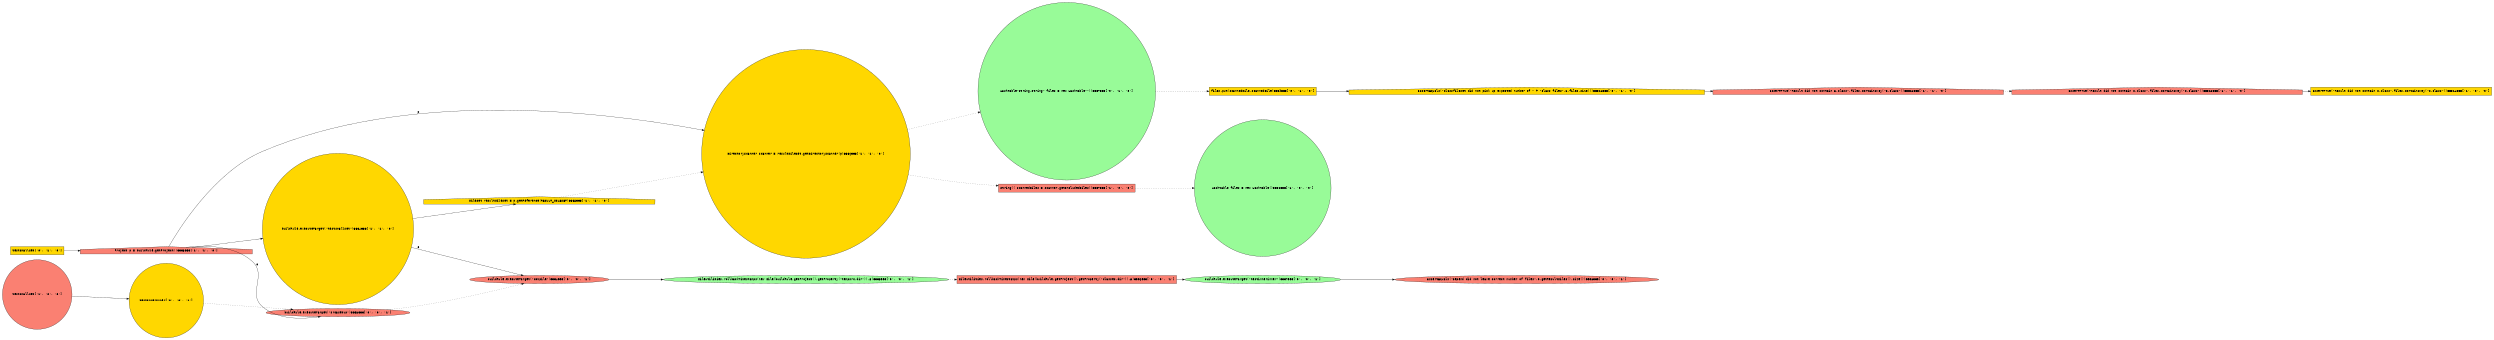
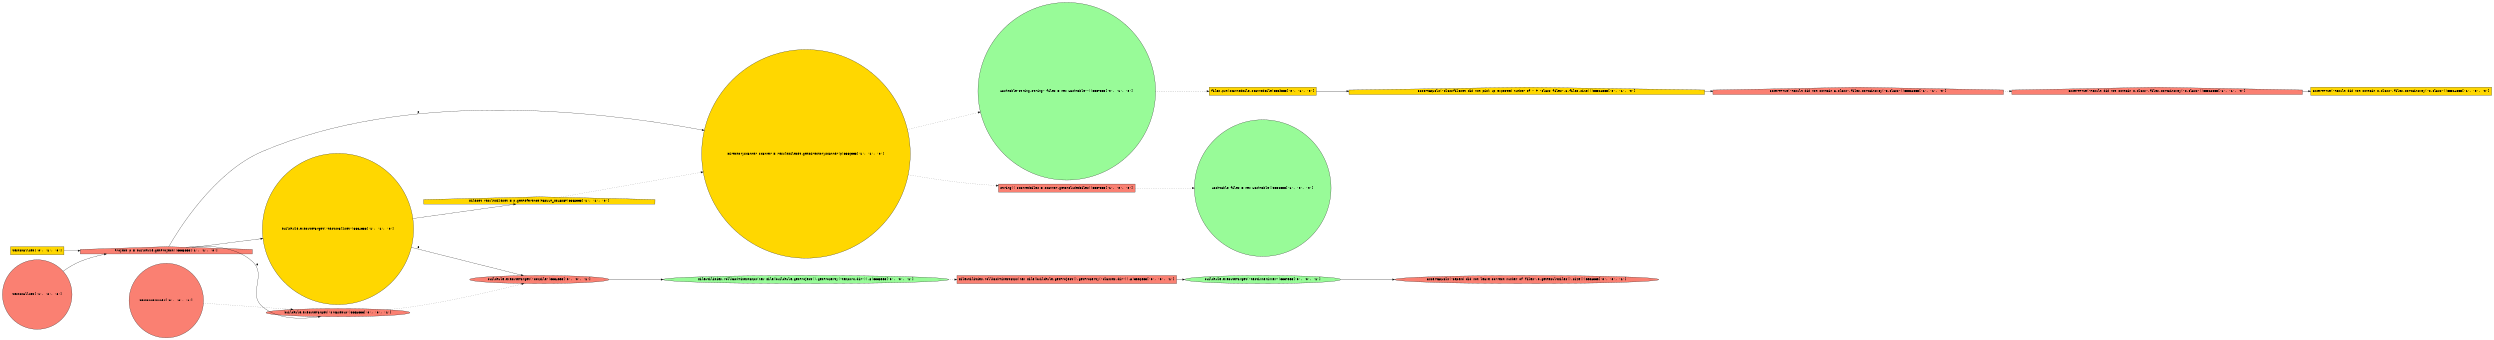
  digraph {
    fontname="DejaVu Sans Mono"
    rankdir=LR
    node [fillcolor=salmon fontname="DejaVu Sans Mono" shape=circle style=filled]
    edge [fontname="DejaVu Sans Mono" style=solid]
    n1 [label="assertTrue(\"Result did not contain B.class\",files.containsKey(\"B.class\"))@@@12@@@['1', '1', '0']" shape=house]
    n2 [label="assertTrue(\"Result did not contain C.class\",files.containsKey(\"C.class\"))@@@13@@@['1', '1', '0']" shape=house]
    n3 [label="assertEquals(\"Depend did not leave correct number of files\",0,getResultFiles().size())@@@8@@@['0', '0', '1']" shape=ellipse]
    n4 [fillcolor=palegreen label="buildRule.executeTarget(\"testinnerinner\")@@@7@@@['0', '0', '1']" shape=ellipse]
    n5 [label="buildRule.executeTarget(\"compile\")@@@4@@@['0', '0', '1']" shape=ellipse]
    n6 [fillcolor=palegreen label="FileUtilities.rollbackTimestamps(new File(buildRule.getProject().getProperty(\"tempsrc.dir\")),5)@@@5@@@['0', '0', '1']" shape=ellipse]
    n7 [label="FileUtilities.rollbackTimestamps(new File(buildRule.getProject().getProperty(\"classes.dir\")),5)@@@6@@@['0', '0', '1']" shape=box]
    n8 [fillcolor=gold label="testSmallSet['0', '1', '0']" shape=box]
    n9 [label="Project p = buildRule.getProject()@@@3@@@['1', '1', '0']" shape=house]
    n10 [fillcolor=gold label="DirectoryScanner scanner = resultFileSet.getDirectoryScanner(p)@@@6@@@['1', '1', '0']"]
    n11 [fillcolor=gold label="buildRule.executeTarget(\"testsmallset\")@@@4@@@['1', '1', '0']"]
    n12 [label="buildRule.executeTarget(\"src3setup\")@@@3@@@['0', '0', '1']" shape=ellipse]
    n13 [label="String(( scannedFiles = scanner.getIncludedFiles()@@@7@@@['1', '0', '0']" shape=box]
    n14 [fillcolor=palegreen label="Hashtable<String,String> files = new Hashtable<>()@@@7@@@['0', '1', '0']"]
    n15 [fillcolor=palegreen label="Hashtable files = new Hashtable()@@@8@@@['1', '0', '0']"]
    n16 [fillcolor=gold label="files.put(scannedFile,scannedFile)@@@9@@@['0', '1', '0']" shape=box]
    n17 [fillcolor=gold label="FileSet resultFileSet = p.getReference(RESULT_FILESET)@@@5@@@['1', '1', '0']" shape=house]
    n18 [fillcolor=gold label="assertTrue(\"Result did not contain C.class\",files.containsKey(\"C.class\"))@@@14@@@['1', '0', '0']" shape=box]
-   n19 [fillcolor=gold label="testInnerInner['0', '0', '1']"]
+   n19 [label="testInnerInner['0', '0', '1']"]
    n20 [fillcolor=gold label="assertEquals(\"Classfileset did not pick up expected number of \" + \"class files\",2,files.size())@@@11@@@['0', '1', '0']" shape=house]
    n21 [label="testSmallSet['1', '0', '0']"]
    n1 -> n2 [style=dotted]
    n2 -> n18
    n4 -> n3
    n5 -> n6
    n6 -> n7 [style=dotted]
    n7 -> n4
    n8 -> n9
    n9 -> n10 [label=p]
    n9 -> n11
    n9 -> n12 [label=0]
    n10 -> n13 [style=dotted]
    n10 -> n14 [style=dotted]
    n11 -> n5 [label=0]
    n11 -> n17
    n12 -> n5 [style=dotted]
    n13 -> n15 [style=dotted]
    n14 -> n16 [style=dotted]
    n16 -> n20
    n17 -> n10 [style=dotted]
    n19 -> n12 [style=dotted]
    n20 -> n1
-   n21 -> n19
+   n21 -> n9
  }
